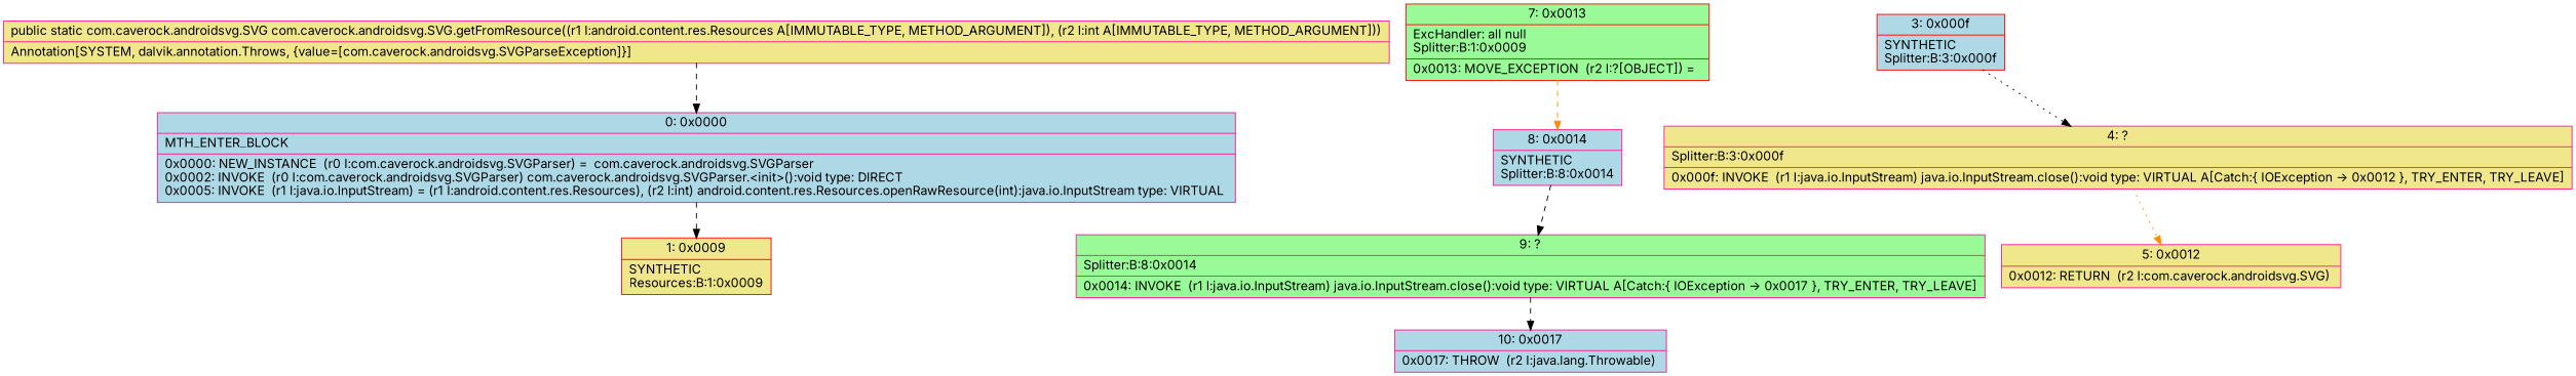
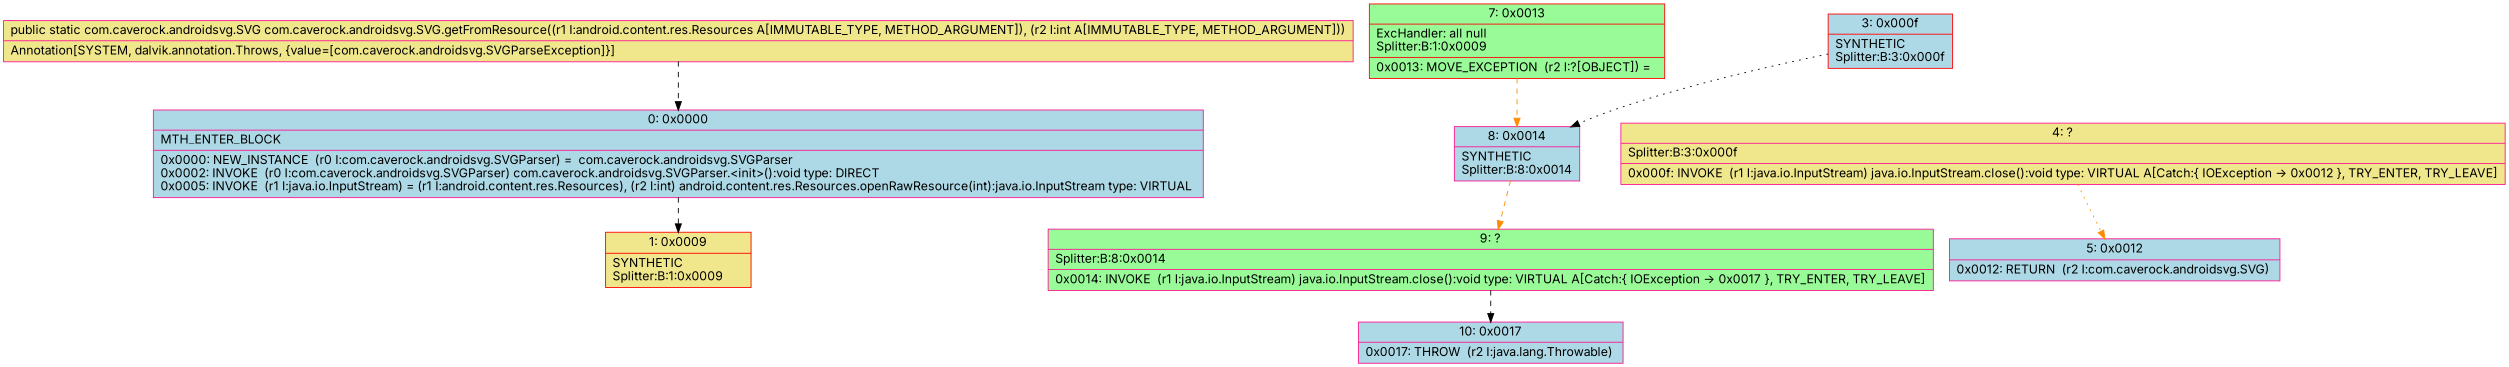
  digraph {
    fontname=Inter
    node [color=deeppink fillcolor=lightblue fontname=Inter shape=record style=filled]
    edge [color=black fontname=Inter style=dashed]
    n1 [label="{0\:\ 0x0000|MTH_ENTER_BLOCK\l|0x0000: NEW_INSTANCE  (r0 I:com.caverock.androidsvg.SVGParser) =  com.caverock.androidsvg.SVGParser \l0x0002: INVOKE  (r0 I:com.caverock.androidsvg.SVGParser) com.caverock.androidsvg.SVGParser.\<init\>():void type: DIRECT \l0x0005: INVOKE  (r1 I:java.io.InputStream) = (r1 I:android.content.res.Resources), (r2 I:int) android.content.res.Resources.openRawResource(int):java.io.InputStream type: VIRTUAL \l}"]
-   n2 [color=red fillcolor=khaki label="{1\:\ 0x0009|SYNTHETIC\lResources:B:1:0x0009\l}"]
+   n2 [color=red fillcolor=khaki label="{1\:\ 0x0009|SYNTHETIC\lSplitter:B:1:0x0009\l}"]
    n3 [color=red fillcolor=palegreen label="{7\:\ 0x0013|ExcHandler: all null\lSplitter:B:1:0x0009\l|0x0013: MOVE_EXCEPTION  (r2 I:?[OBJECT]) =  \l}"]
    n4 [label="{8\:\ 0x0014|SYNTHETIC\lSplitter:B:8:0x0014\l}"]
    n5 [color=red label="{3\:\ 0x000f|SYNTHETIC\lSplitter:B:3:0x000f\l}"]
    n6 [fillcolor=khaki label="{4\:\ ?|Splitter:B:3:0x000f\l|0x000f: INVOKE  (r1 I:java.io.InputStream) java.io.InputStream.close():void type: VIRTUAL A[Catch:\{ IOException \-\> 0x0012 \}, TRY_ENTER, TRY_LEAVE]\l}"]
-   n7 [fillcolor=khaki label="{5\:\ 0x0012|0x0012: RETURN  (r2 I:com.caverock.androidsvg.SVG) \l}"]
+   n7 [label="{5\:\ 0x0012|0x0012: RETURN  (r2 I:com.caverock.androidsvg.SVG) \l}"]
    n8 [fillcolor=palegreen label="{9\:\ ?|Splitter:B:8:0x0014\l|0x0014: INVOKE  (r1 I:java.io.InputStream) java.io.InputStream.close():void type: VIRTUAL A[Catch:\{ IOException \-\> 0x0017 \}, TRY_ENTER, TRY_LEAVE]\l}"]
    n9 [label="{10\:\ 0x0017|0x0017: THROW  (r2 I:java.lang.Throwable) \l}"]
    n10 [fillcolor=khaki label="{public static com.caverock.androidsvg.SVG com.caverock.androidsvg.SVG.getFromResource((r1 I:android.content.res.Resources A[IMMUTABLE_TYPE, METHOD_ARGUMENT]), (r2 I:int A[IMMUTABLE_TYPE, METHOD_ARGUMENT]))  | Annotation[SYSTEM, dalvik.annotation.Throws, \{value=[com.caverock.androidsvg.SVGParseException]\}]\l}"]
    n1 -> n2
    n3 -> n4 [color=darkorange]
-   n4 -> n8
-   n5 -> n6 [style=dotted]
+   n4 -> n8 [color=darkorange]
+   n5 -> n4 [style=dotted]
    n6 -> n7 [color=darkorange style=dotted]
    n8 -> n9
    n10 -> n1
  }
